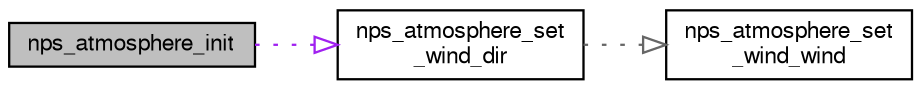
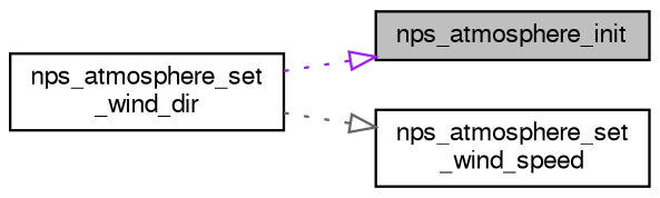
  digraph {
    rankdir=LR
    node [color=black fillcolor=white fontname=FreeSans fontsize=10 shape=record style=filled]
    edge [arrowhead=onormal fontname=FreeSans fontsize=10 labelfontname=FreeSans labelfontsize=10 style=dotted]
    n1 [fillcolor=grey75 fontcolor=black height=0.2 label=nps_atmosphere_init width=0.4]
    n2 [height=0.2 label="nps_atmosphere_set\l_wind_dir" width=0.4]
-   n3 [height=0.2 label="nps_atmosphere_set\l_wind_wind" width=0.4]
-   n1 -> n2 [color=purple]
+   n3 [height=0.2 label="nps_atmosphere_set\l_wind_speed" width=0.4]
+   n2 -> n1 [color=purple]
    n2 -> n3 [color=gray40]
  }
